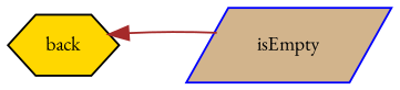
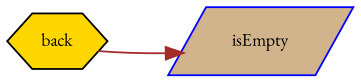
  digraph {
    rankdir=LR
    fontname="EB Garamond"
    node [fontname="EB Garamond" fontsize=10 style=filled]
    n1 [color=black fillcolor=gold fontcolor=black height=0.2 label=back shape=hexagon width=0.4]
    n2 [color=blue fillcolor=tan height=0.2 label=isEmpty shape=parallelogram width=0.4]
-   n2 -> n1 [color=brown fontname="EB Garamond" fontsize=10 labelfontname=Helvetica labelfontsize=10 style=solid]
+   n1 -> n2 [color=brown fontname="EB Garamond" fontsize=10 labelfontname=Helvetica labelfontsize=10 style=solid]
  }
